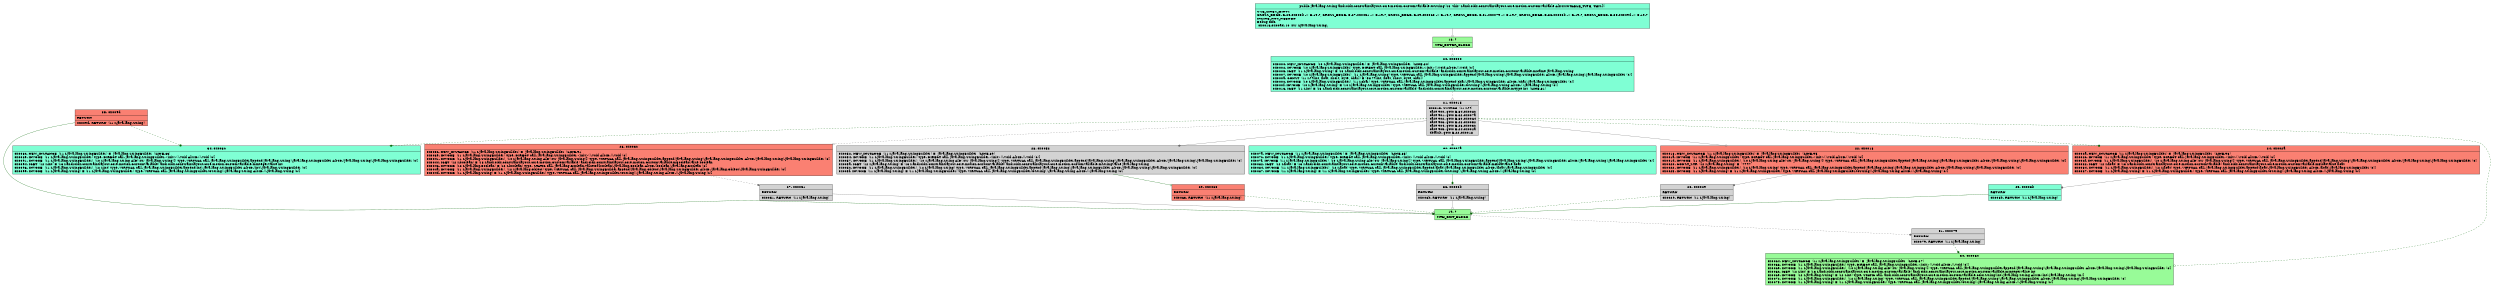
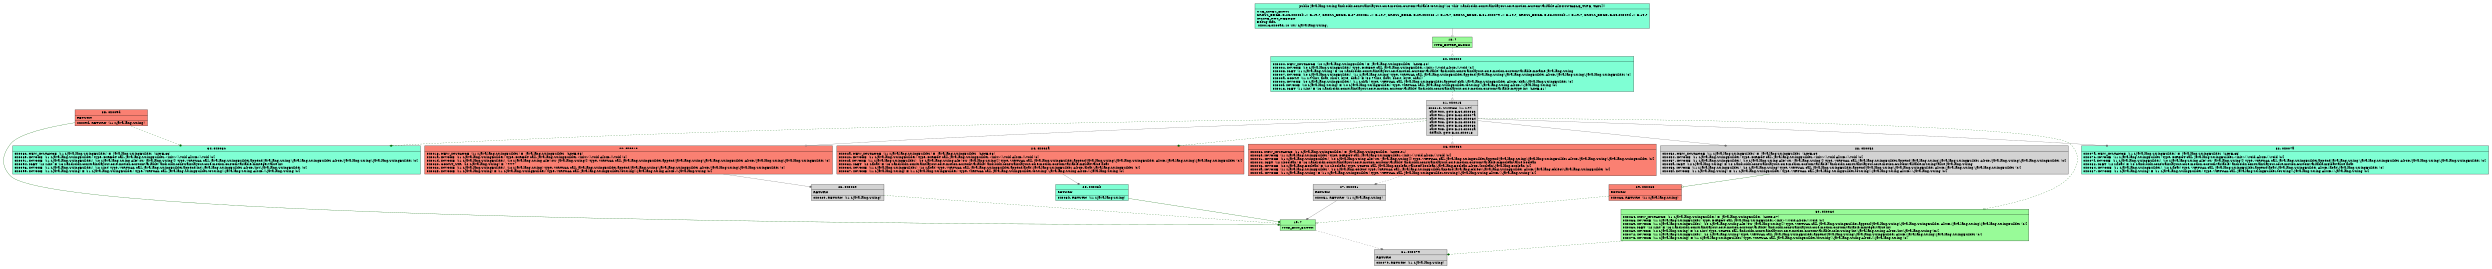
  digraph {
    node [fillcolor=lightgrey shape=record style=filled]
    edge [arrowhead=odot color=gray40 style=dashed]
    n1 [fillcolor=palegreen label="{18\:\ ?|MTH_ENTER_BLOCK\l}"]
    n2 [fillcolor=aquamarine label="{20\:\ 0x0000|0x0000: NEW_INSTANCE  (r0 I:java.lang.StringBuilder) =  java.lang.StringBuilder  (LINE:80)\l0x0002: INVOKE  (r0 I:java.lang.StringBuilder) type: DIRECT call: java.lang.StringBuilder.\<init\>():void A[MD:():void (c)]\l0x0005: IGET  (r1 I:java.lang.String) = (r3 I:androidx.constraintlayout.core.motion.CustomVariable) androidx.constraintlayout.core.motion.CustomVariable.mName java.lang.String \l0x0007: INVOKE  (r0 I:java.lang.StringBuilder), (r1 I:java.lang.String) type: VIRTUAL call: java.lang.StringBuilder.append(java.lang.String):java.lang.StringBuilder A[MD:(java.lang.String):java.lang.StringBuilder (c)]\l0x000a: CONST  (r1 I:??[int, float, short, byte, char]) = (58 ??[int, float, short, byte, char]) \l0x000c: INVOKE  (r0 I:java.lang.StringBuilder), (r1 I:char) type: VIRTUAL call: java.lang.StringBuilder.append(char):java.lang.StringBuilder A[MD:(char):java.lang.StringBuilder (c)]\l0x000f: INVOKE  (r0 I:java.lang.String) = (r0 I:java.lang.StringBuilder) type: VIRTUAL call: java.lang.StringBuilder.toString():java.lang.String A[MD:():java.lang.String (c)]\l0x0013: IGET  (r1 I:int) = (r3 I:androidx.constraintlayout.core.motion.CustomVariable) androidx.constraintlayout.core.motion.CustomVariable.mType int  (LINE:81)\l}"]
    n3 [label="{21\:\ 0x0015|0x0015: SWITCH  (r1 I:??)\l case 900: goto B:34:0x008c\l case 901: goto B:32:0x007a\l case 902: goto B:30:0x0064\l case 903: goto B:28:0x0052\l case 904: goto B:26:0x003c\l case 905: goto B:24:0x002a\l default: goto B:22:0x0018 \l}"]
    n4 [fillcolor=salmon label="{22\:\ 0x0018|0x0018: NEW_INSTANCE  (r1 I:java.lang.StringBuilder) =  java.lang.StringBuilder  (LINE:95)\l0x001a: INVOKE  (r1 I:java.lang.StringBuilder) type: DIRECT call: java.lang.StringBuilder.\<init\>():void A[MD:():void (c)]\l0x001d: INVOKE  (r1 I:java.lang.StringBuilder), (r0 I:java.lang.String A[D('str' java.lang.String)]) type: VIRTUAL call: java.lang.StringBuilder.append(java.lang.String):java.lang.StringBuilder A[MD:(java.lang.String):java.lang.StringBuilder (c)]\l0x0020: CONST_STR  (r2 I:java.lang.String) =  \"????\" \l0x0022: INVOKE  (r1 I:java.lang.StringBuilder), (r2 I:java.lang.String) type: VIRTUAL call: java.lang.StringBuilder.append(java.lang.String):java.lang.StringBuilder A[MD:(java.lang.String):java.lang.StringBuilder (c)]\l0x0025: INVOKE  (r1 I:java.lang.String) = (r1 I:java.lang.StringBuilder) type: VIRTUAL call: java.lang.StringBuilder.toString():java.lang.String A[MD:():java.lang.String (c)]\l}"]
    n5 [fillcolor=salmon label="{24\:\ 0x002a|0x002a: NEW_INSTANCE  (r1 I:java.lang.StringBuilder) =  java.lang.StringBuilder  (LINE:93)\l0x002c: INVOKE  (r1 I:java.lang.StringBuilder) type: DIRECT call: java.lang.StringBuilder.\<init\>():void A[MD:():void (c)]\l0x002f: INVOKE  (r1 I:java.lang.StringBuilder), (r0 I:java.lang.String A[D('str' java.lang.String)]) type: VIRTUAL call: java.lang.StringBuilder.append(java.lang.String):java.lang.StringBuilder A[MD:(java.lang.String):java.lang.StringBuilder (c)]\l0x0032: IGET  (r2 I:float) = (r3 I:androidx.constraintlayout.core.motion.CustomVariable) androidx.constraintlayout.core.motion.CustomVariable.mFloatValue float \l0x0034: INVOKE  (r1 I:java.lang.StringBuilder), (r2 I:float) type: VIRTUAL call: java.lang.StringBuilder.append(float):java.lang.StringBuilder A[MD:(float):java.lang.StringBuilder (c)]\l0x0037: INVOKE  (r1 I:java.lang.String) = (r1 I:java.lang.StringBuilder) type: VIRTUAL call: java.lang.StringBuilder.toString():java.lang.String A[MD:():java.lang.String (c)]\l}"]
    n6 [fillcolor=salmon label="{26\:\ 0x003c|0x003c: NEW_INSTANCE  (r1 I:java.lang.StringBuilder) =  java.lang.StringBuilder  (LINE:91)\l0x003e: INVOKE  (r1 I:java.lang.StringBuilder) type: DIRECT call: java.lang.StringBuilder.\<init\>():void A[MD:():void (c)]\l0x0041: INVOKE  (r1 I:java.lang.StringBuilder), (r0 I:java.lang.String A[D('str' java.lang.String)]) type: VIRTUAL call: java.lang.StringBuilder.append(java.lang.String):java.lang.StringBuilder A[MD:(java.lang.String):java.lang.StringBuilder (c)]\l0x0044: IGET  (r2 I:boolean) = (r3 I:androidx.constraintlayout.core.motion.CustomVariable) androidx.constraintlayout.core.motion.CustomVariable.mBooleanValue boolean \l0x0046: INVOKE  (r2 I:java.lang.Boolean) = (r2 I:boolean) type: STATIC call: java.lang.Boolean.valueOf(boolean):java.lang.Boolean A[MD:(boolean):java.lang.Boolean (c)]\l0x004a: INVOKE  (r1 I:java.lang.StringBuilder), (r2 I:java.lang.Object) type: VIRTUAL call: java.lang.StringBuilder.append(java.lang.Object):java.lang.StringBuilder A[MD:(java.lang.Object):java.lang.StringBuilder (c)]\l0x004d: INVOKE  (r1 I:java.lang.String) = (r1 I:java.lang.StringBuilder) type: VIRTUAL call: java.lang.StringBuilder.toString():java.lang.String A[MD:():java.lang.String (c)]\l}"]
    n7 [label="{28\:\ 0x0052|0x0052: NEW_INSTANCE  (r1 I:java.lang.StringBuilder) =  java.lang.StringBuilder  (LINE:89)\l0x0054: INVOKE  (r1 I:java.lang.StringBuilder) type: DIRECT call: java.lang.StringBuilder.\<init\>():void A[MD:():void (c)]\l0x0057: INVOKE  (r1 I:java.lang.StringBuilder), (r0 I:java.lang.String A[D('str' java.lang.String)]) type: VIRTUAL call: java.lang.StringBuilder.append(java.lang.String):java.lang.StringBuilder A[MD:(java.lang.String):java.lang.StringBuilder (c)]\l0x005a: IGET  (r2 I:java.lang.String) = (r3 I:androidx.constraintlayout.core.motion.CustomVariable) androidx.constraintlayout.core.motion.CustomVariable.mStringValue java.lang.String \l0x005c: INVOKE  (r1 I:java.lang.StringBuilder), (r2 I:java.lang.String) type: VIRTUAL call: java.lang.StringBuilder.append(java.lang.String):java.lang.StringBuilder A[MD:(java.lang.String):java.lang.StringBuilder (c)]\l0x005f: INVOKE  (r1 I:java.lang.String) = (r1 I:java.lang.StringBuilder) type: VIRTUAL call: java.lang.StringBuilder.toString():java.lang.String A[MD:():java.lang.String (c)]\l}"]
    n8 [fillcolor=palegreen label="{30\:\ 0x0064|0x0064: NEW_INSTANCE  (r1 I:java.lang.StringBuilder) =  java.lang.StringBuilder  (LINE:87)\l0x0066: INVOKE  (r1 I:java.lang.StringBuilder) type: DIRECT call: java.lang.StringBuilder.\<init\>():void A[MD:():void (c)]\l0x0069: INVOKE  (r1 I:java.lang.StringBuilder), (r0 I:java.lang.String A[D('str' java.lang.String)]) type: VIRTUAL call: java.lang.StringBuilder.append(java.lang.String):java.lang.StringBuilder A[MD:(java.lang.String):java.lang.StringBuilder (c)]\l0x006c: IGET  (r2 I:int) = (r3 I:androidx.constraintlayout.core.motion.CustomVariable) androidx.constraintlayout.core.motion.CustomVariable.mIntegerValue int \l0x006e: INVOKE  (r2 I:java.lang.String) = (r2 I:int) type: STATIC call: androidx.constraintlayout.core.motion.CustomVariable.colorString(int):java.lang.String A[MD:(int):java.lang.String (m)]\l0x0072: INVOKE  (r1 I:java.lang.StringBuilder), (r2 I:java.lang.String) type: VIRTUAL call: java.lang.StringBuilder.append(java.lang.String):java.lang.StringBuilder A[MD:(java.lang.String):java.lang.StringBuilder (c)]\l0x0075: INVOKE  (r1 I:java.lang.String) = (r1 I:java.lang.StringBuilder) type: VIRTUAL call: java.lang.StringBuilder.toString():java.lang.String A[MD:():java.lang.String (c)]\l}"]
    n9 [fillcolor=aquamarine label="{32\:\ 0x007a|0x007a: NEW_INSTANCE  (r1 I:java.lang.StringBuilder) =  java.lang.StringBuilder  (LINE:85)\l0x007c: INVOKE  (r1 I:java.lang.StringBuilder) type: DIRECT call: java.lang.StringBuilder.\<init\>():void A[MD:():void (c)]\l0x007f: INVOKE  (r1 I:java.lang.StringBuilder), (r0 I:java.lang.String A[D('str' java.lang.String)]) type: VIRTUAL call: java.lang.StringBuilder.append(java.lang.String):java.lang.StringBuilder A[MD:(java.lang.String):java.lang.StringBuilder (c)]\l0x0082: IGET  (r2 I:float) = (r3 I:androidx.constraintlayout.core.motion.CustomVariable) androidx.constraintlayout.core.motion.CustomVariable.mFloatValue float \l0x0084: INVOKE  (r1 I:java.lang.StringBuilder), (r2 I:float) type: VIRTUAL call: java.lang.StringBuilder.append(float):java.lang.StringBuilder A[MD:(float):java.lang.StringBuilder (c)]\l0x0087: INVOKE  (r1 I:java.lang.String) = (r1 I:java.lang.StringBuilder) type: VIRTUAL call: java.lang.StringBuilder.toString():java.lang.String A[MD:():java.lang.String (c)]\l}"]
    n10 [fillcolor=aquamarine label="{34\:\ 0x008c|0x008c: NEW_INSTANCE  (r1 I:java.lang.StringBuilder) =  java.lang.StringBuilder  (LINE:83)\l0x008e: INVOKE  (r1 I:java.lang.StringBuilder) type: DIRECT call: java.lang.StringBuilder.\<init\>():void A[MD:():void (c)]\l0x0091: INVOKE  (r1 I:java.lang.StringBuilder), (r0 I:java.lang.String A[D('str' java.lang.String)]) type: VIRTUAL call: java.lang.StringBuilder.append(java.lang.String):java.lang.StringBuilder A[MD:(java.lang.String):java.lang.StringBuilder (c)]\l0x0094: IGET  (r2 I:int) = (r3 I:androidx.constraintlayout.core.motion.CustomVariable) androidx.constraintlayout.core.motion.CustomVariable.mIntegerValue int \l0x0096: INVOKE  (r1 I:java.lang.StringBuilder), (r2 I:int) type: VIRTUAL call: java.lang.StringBuilder.append(int):java.lang.StringBuilder A[MD:(int):java.lang.StringBuilder (c)]\l0x0099: INVOKE  (r1 I:java.lang.String) = (r1 I:java.lang.StringBuilder) type: VIRTUAL call: java.lang.StringBuilder.toString():java.lang.String A[MD:():java.lang.String (c)]\l}"]
    n11 [label="{23\:\ 0x0029|RETURN\l|0x0029: RETURN  (r1 I:java.lang.String) \l}"]
    n12 [fillcolor=aquamarine label="{25\:\ 0x003b|RETURN\l|0x003b: RETURN  (r1 I:java.lang.String) \l}"]
    n13 [label="{27\:\ 0x0051|RETURN\l|0x0051: RETURN  (r1 I:java.lang.String) \l}"]
    n14 [fillcolor=salmon label="{29\:\ 0x0063|RETURN\l|0x0063: RETURN  (r1 I:java.lang.String) \l}"]
    n15 [label="{31\:\ 0x0079|RETURN\l|0x0079: RETURN  (r1 I:java.lang.String) \l}"]
-   n16 [label="{33\:\ 0x008b|RETURN\l|0x008b: RETURN  (r1 I:java.lang.String) \l}"]
    n17 [fillcolor=palegreen label="{19\:\ ?|MTH_EXIT_BLOCK\l}"]
    n18 [fillcolor=salmon label="{35\:\ 0x009d|RETURN\l|0x009d: RETURN  (r1 I:java.lang.String) \l}"]
    n19 [fillcolor=aquamarine label="{public java.lang.String androidx.constraintlayout.core.motion.CustomVariable.toString((r3 'this' I:androidx.constraintlayout.core.motion.CustomVariable A[IMMUTABLE_TYPE, THIS]))  | USE_LINES_HINTS\lCROSS_EDGE: B:25:0x003b \-\> B:19:?, CROSS_EDGE: B:27:0x0051 \-\> B:19:?, CROSS_EDGE: B:29:0x0063 \-\> B:19:?, CROSS_EDGE: B:31:0x0079 \-\> B:19:?, CROSS_EDGE: B:33:0x008b \-\> B:19:?, CROSS_EDGE: B:35:0x009d \-\> B:19:?\lINLINE_NOT_NEEDED\lDebug Info:\l  0x0013\-0x00ad: r0 'str' Ljava\/lang\/String;\l}"]
    n1 -> n2
    n2 -> n3
    n3 -> n4 [style=solid]
    n3 -> n5 [arrowhead=dot color=darkgreen]
    n3 -> n6
    n3 -> n7 [arrowhead=diamond style=solid]
    n3 -> n8 [color=darkgreen]
    n3 -> n9 [arrowhead=dot style=solid]
    n3 -> n10 [arrowhead=diamond color=darkgreen]
    n4 -> n11 [arrowhead=dot style=solid]
    n5 -> n12 [arrowhead=dot style=solid]
    n6 -> n13 [arrowhead=diamond]
    n7 -> n14 [color=darkgreen style=solid]
-   n15 -> n8 [arrowhead=diamond color=darkgreen]
-   n9 -> n16 [arrowhead=diamond color=darkgreen style=solid]
+   n8 -> n15 [arrowhead=diamond color=darkgreen]
    n11 -> n17 [color=darkgreen]
    n12 -> n17 [arrowhead=dot color=darkgreen style=solid]
    n13 -> n17 [arrowhead=diamond style=solid]
    n14 -> n17 [color=darkgreen]
-   n16 -> n17 [style=solid]
    n17 -> n15 [arrowhead=diamond]
    n18 -> n10 [arrowhead=dot color=darkgreen]
    n18 -> n17 [arrowhead=diamond color=darkgreen style=solid]
    n19 -> n1 [style=solid]
  }
